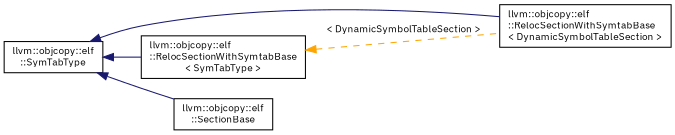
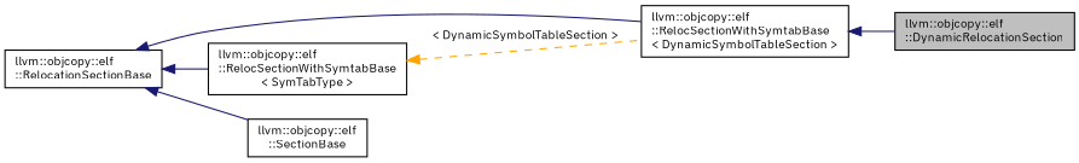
  digraph {
    fontname="IBM Plex Sans"
    rankdir=LR
    node [color=black fontname="IBM Plex Sans" fontsize=10 shape=record]
    edge [color=midnightblue dir=back fontname="IBM Plex Sans" fontsize=10 labelfontname=Helvetica labelfontsize=10 style=solid]
+   n1 [fillcolor=grey75 fontcolor=black height=0.2 label="llvm::objcopy::elf\l::DynamicRelocationSection" style=filled width=0.4]
    n2 [height=0.2 label="llvm::objcopy::elf\l::RelocSectionWithSymtabBase\l\< DynamicSymbolTableSection \>" width=0.4]
-   n3 [height=0.2 label="llvm::objcopy::elf\l::SymTabType" width=0.4]
+   n3 [height=0.2 label="llvm::objcopy::elf\l::RelocationSectionBase" width=0.4]
    n4 [height=0.2 label="llvm::objcopy::elf\l::RelocSectionWithSymtabBase\l\< SymTabType \>" width=0.4]
    n5 [height=0.2 label="llvm::objcopy::elf\l::SectionBase" width=0.4]
+   n2 -> n1
    n3 -> n2
    n3 -> n4
    n3 -> n5
    n4 -> n2 [color=orange label=" \< DynamicSymbolTableSection \>" style=dashed]
  }
